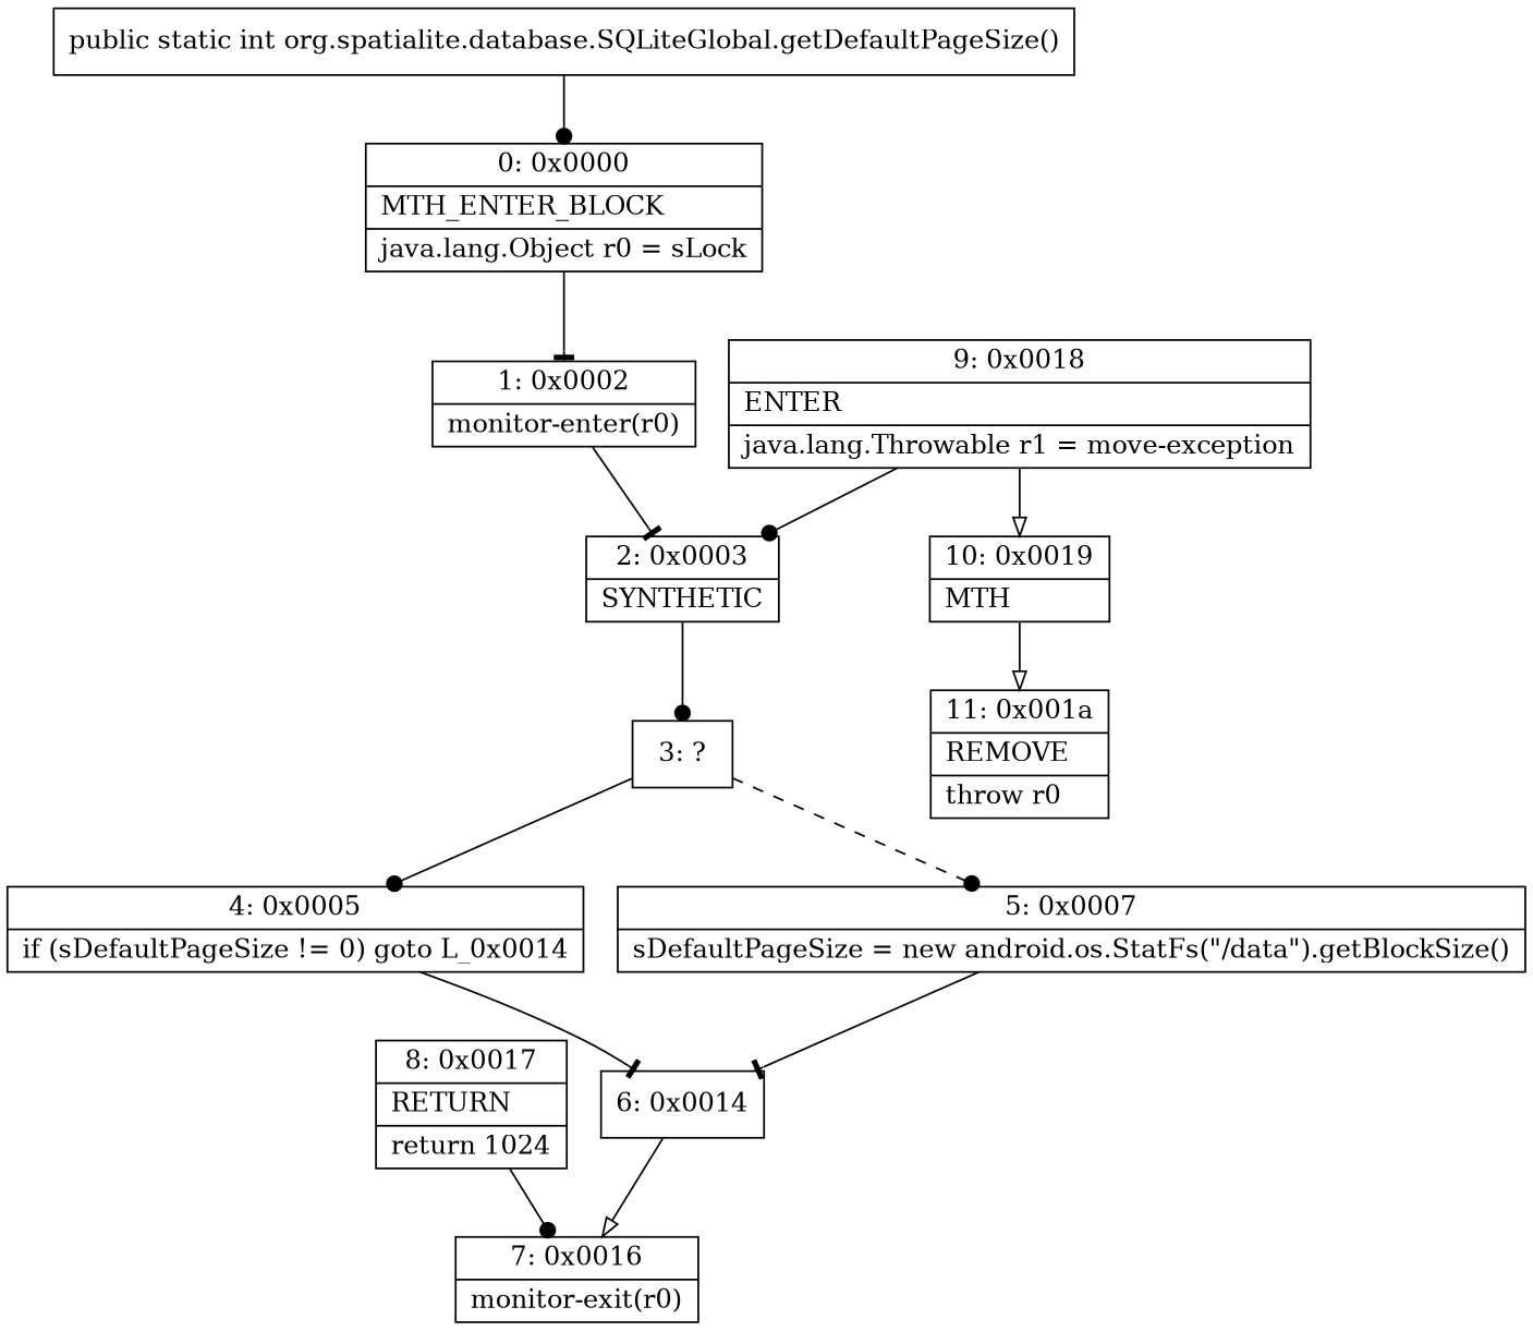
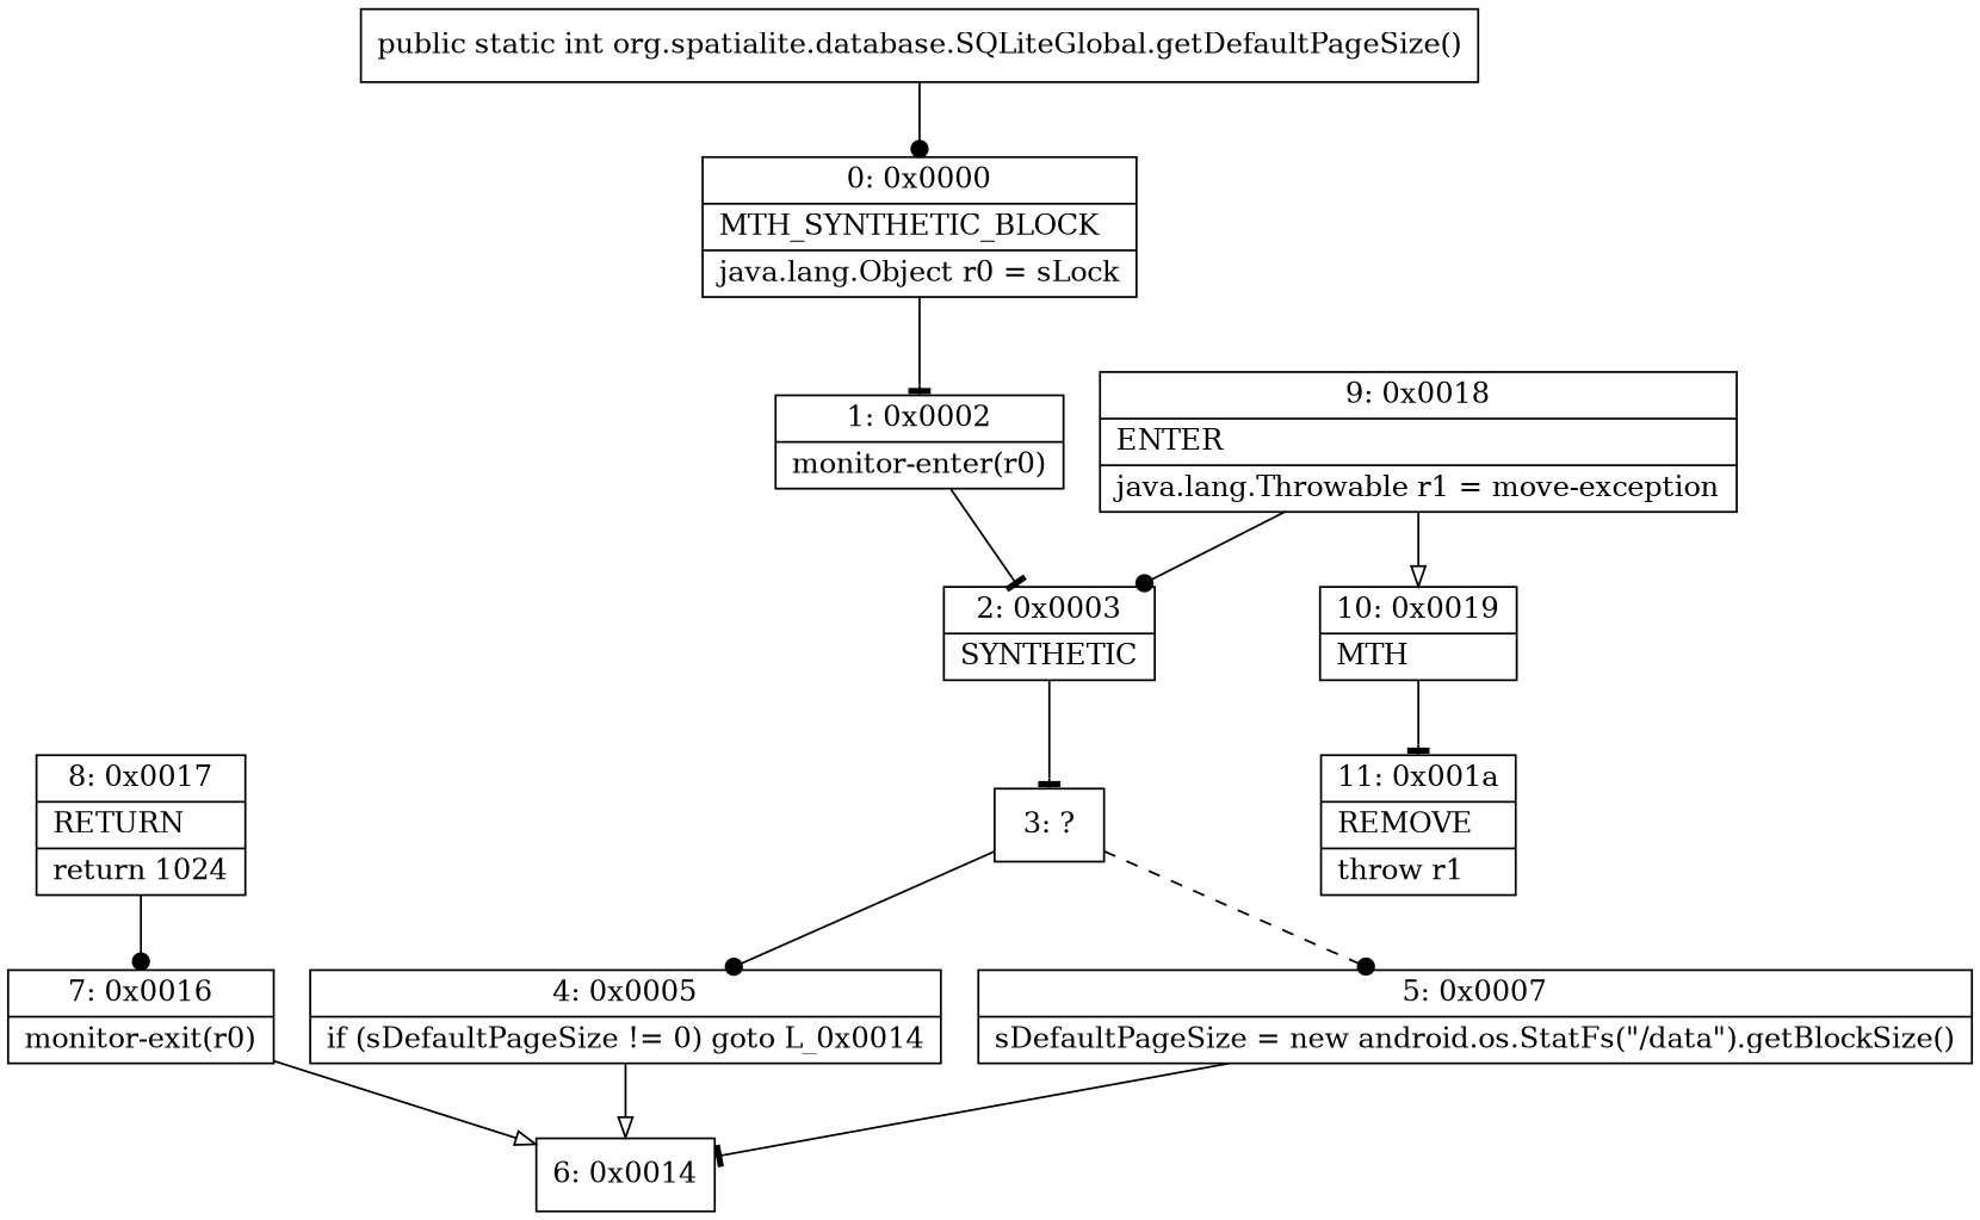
  digraph {
    node [shape=record]
    edge [arrowhead=tee]
-   n1 [label="{0\:\ 0x0000|MTH_ENTER_BLOCK\l|java.lang.Object r0 = sLock\l}"]
+   n1 [label="{0\:\ 0x0000|MTH_SYNTHETIC_BLOCK\l|java.lang.Object r0 = sLock\l}"]
    n2 [label="{1\:\ 0x0002|monitor\-enter(r0)\l}"]
    n3 [label="{2\:\ 0x0003|SYNTHETIC\l}"]
    n4 [label="{3\:\ ?}"]
    n5 [label="{4\:\ 0x0005|if (sDefaultPageSize != 0) goto L_0x0014\l}"]
    n6 [label="{5\:\ 0x0007|sDefaultPageSize = new android.os.StatFs(\"\/data\").getBlockSize()\l}"]
    n7 [label="{9\:\ 0x0018|ENTER\l|java.lang.Throwable r1 = move\-exception\l}"]
    n8 [label="{10\:\ 0x0019|MTH\l}"]
    n9 [label="{6\:\ 0x0014}"]
    n10 [label="{7\:\ 0x0016|monitor\-exit(r0)\l}"]
    n11 [label="{8\:\ 0x0017|RETURN\l|return 1024\l}"]
-   n12 [label="{11\:\ 0x001a|REMOVE\l|throw r0\l}"]
+   n12 [label="{11\:\ 0x001a|REMOVE\l|throw r1\l}"]
    n13 [label="{public static int org.spatialite.database.SQLiteGlobal.getDefaultPageSize() }"]
    n1 -> n2
    n2 -> n3
-   n3 -> n4 [arrowhead=dot]
+   n3 -> n4
    n4 -> n5 [arrowhead=dot]
    n4 -> n6 [arrowhead=dot style=dashed]
-   n5 -> n9
+   n5 -> n9 [arrowhead=onormal]
    n6 -> n9
    n7 -> n3 [arrowhead=dot]
    n7 -> n8 [arrowhead=onormal]
-   n8 -> n12 [arrowhead=onormal]
-   n9 -> n10 [arrowhead=onormal]
+   n8 -> n12
+   n10 -> n9 [arrowhead=onormal]
    n11 -> n10 [arrowhead=dot]
    n13 -> n1 [arrowhead=dot]
  }
